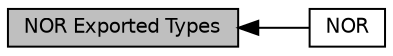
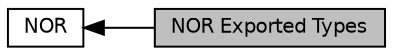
  digraph {
    rankdir=LR
    node [color=black fontname=Helvetica fontsize=10 shape=record style=filled]
    n1 [fillcolor=white height=0.2 label=NOR width=0.4]
    n2 [fillcolor=grey75 fontcolor=black height=0.2 label="NOR Exported Types" width=0.4]
-   n2 -> n1 [dir=back fontname=Helvetica fontsize=10 labelfontname=Helvetica labelfontsize=10 shape=plaintext style=solid]
+   n1 -> n2 [dir=back fontname=Helvetica fontsize=10 labelfontname=Helvetica labelfontsize=10 shape=plaintext style=solid]
  }
